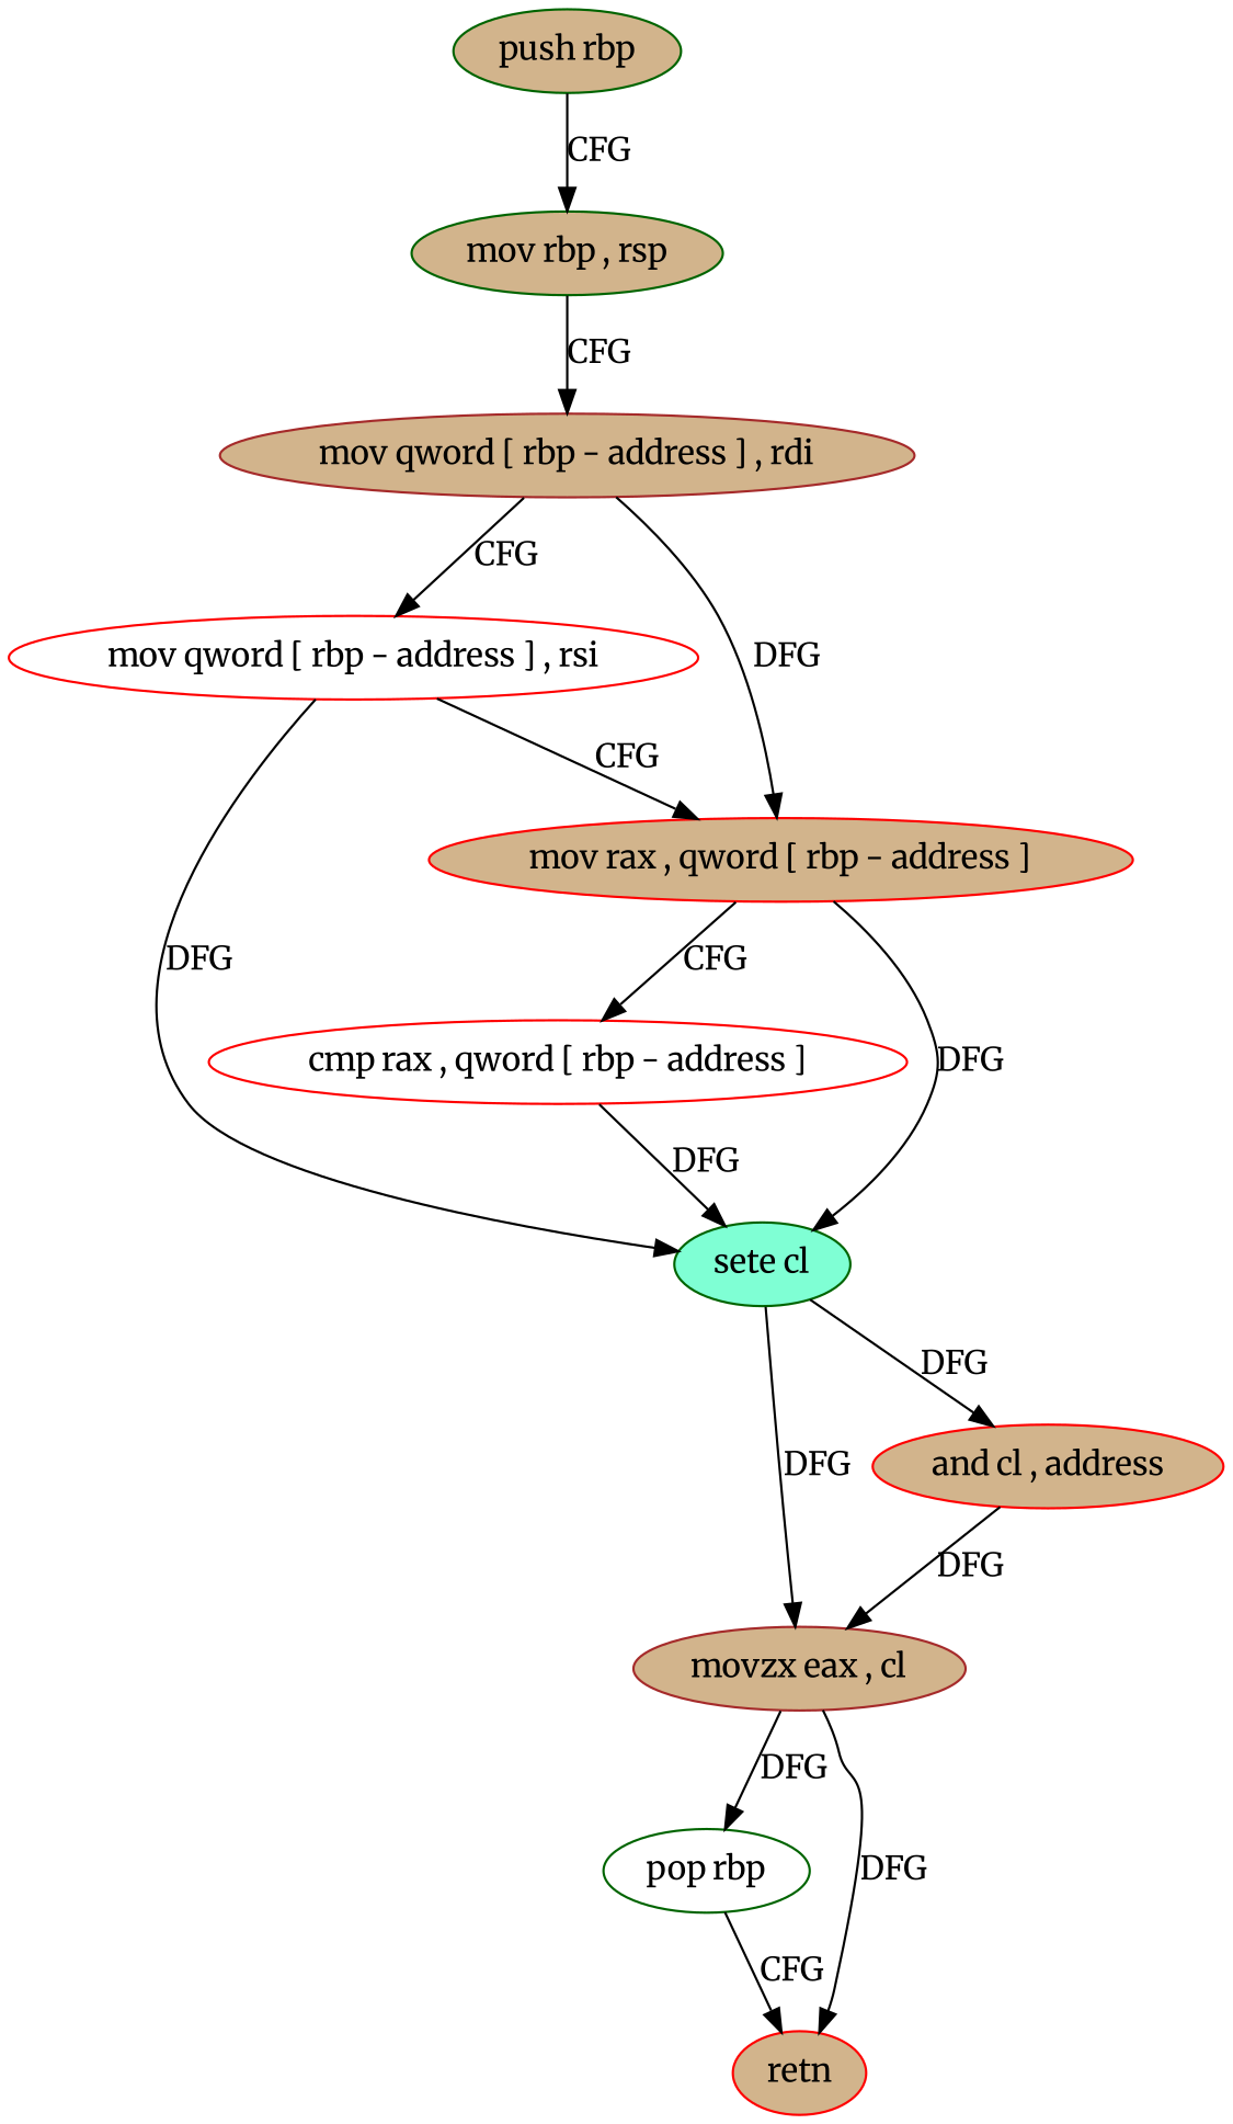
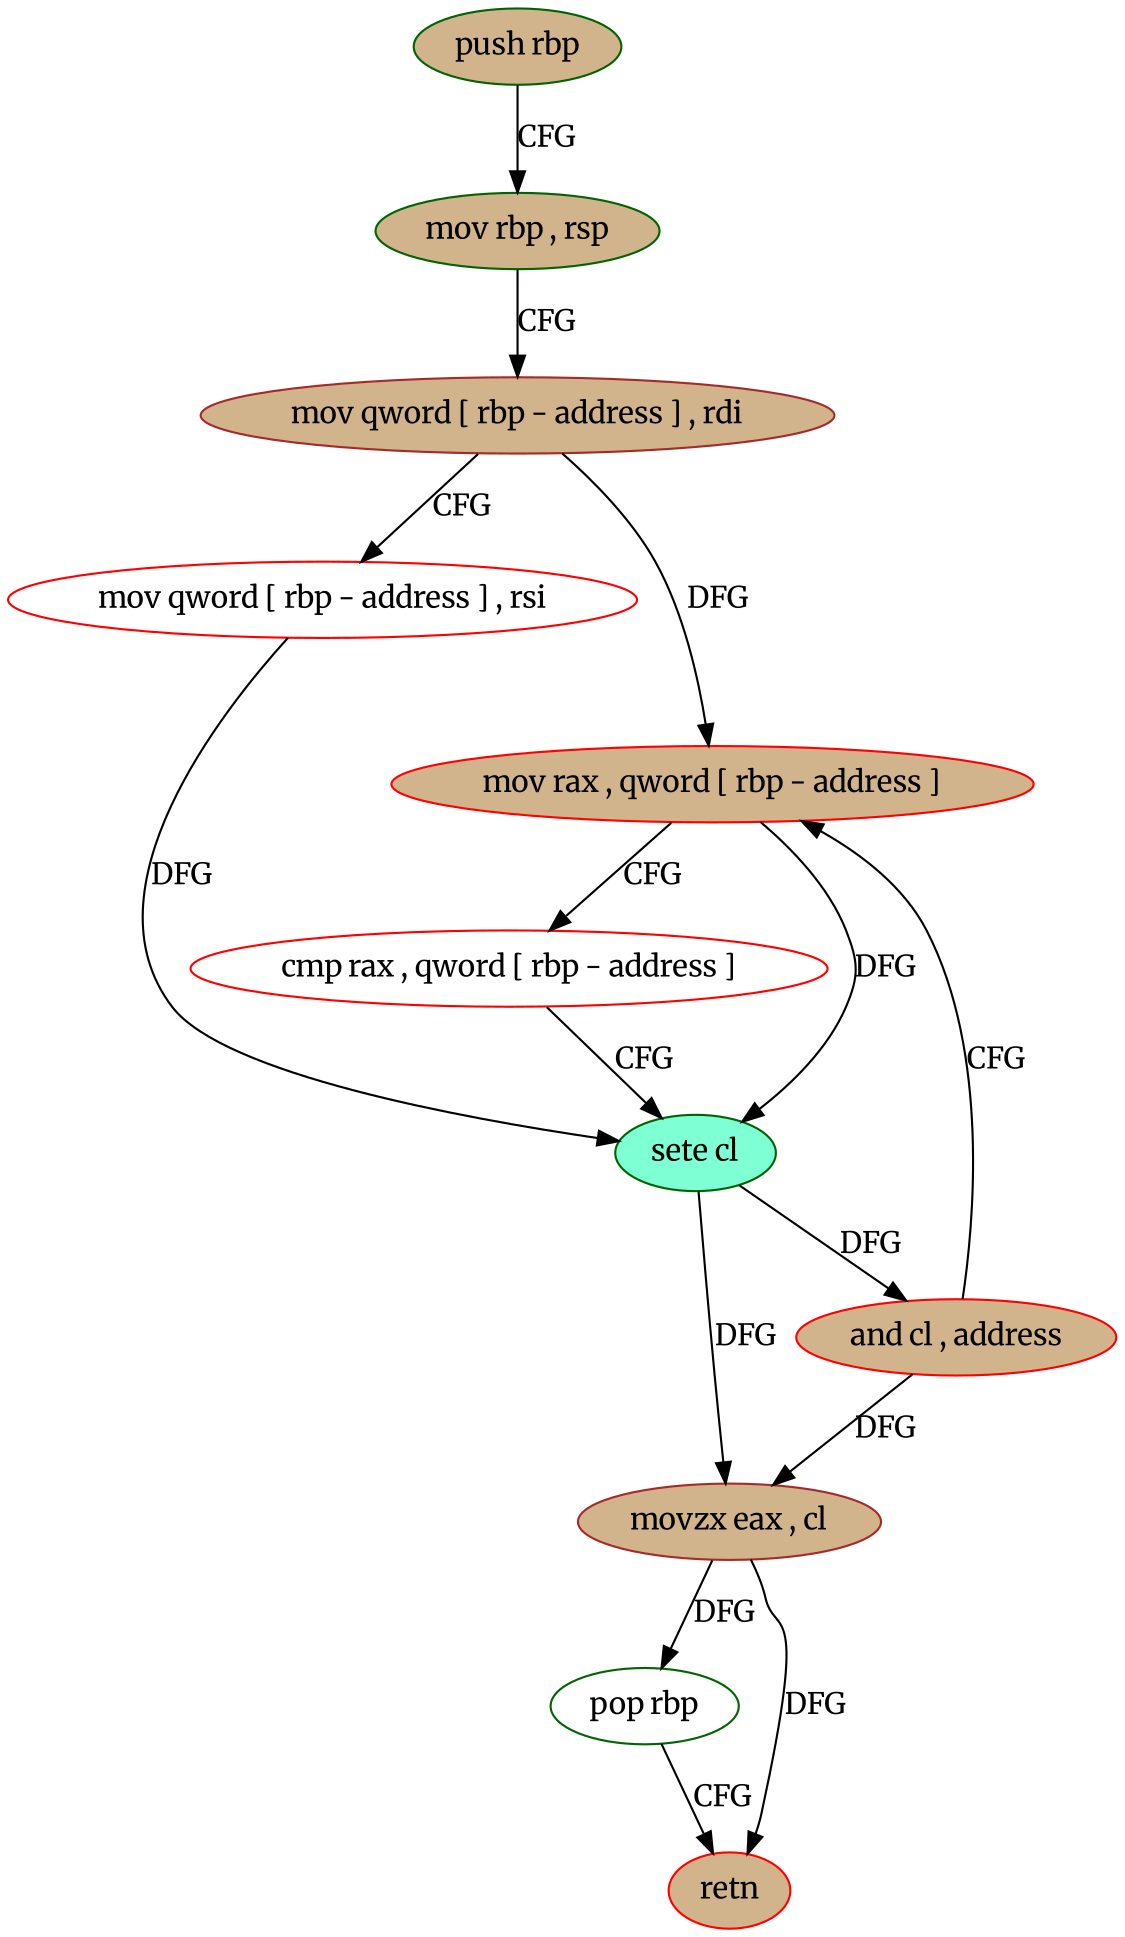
  digraph {
    fontname=Merriweather
    node [color=red fillcolor=tan fontname=Merriweather style=filled]
    edge [fontname=Merriweather]
    n1 [color=darkgreen label="push rbp"]
    n2 [color=darkgreen label="mov rbp , rsp"]
    n3 [color=brown label="mov qword [ rbp - address ] , rdi"]
    n4 [fillcolor=white label="mov qword [ rbp - address ] , rsi"]
    n5 [label="mov rax , qword [ rbp - address ]"]
    n6 [color=darkgreen fillcolor=aquamarine label="sete cl"]
    n7 [fillcolor=white label="cmp rax , qword [ rbp - address ]"]
    n8 [label="and cl , address"]
    n9 [color=brown label="movzx eax , cl"]
    n10 [color=darkgreen fillcolor=white label="pop rbp"]
    n11 [label=retn]
    n1 -> n2 [label=CFG]
    n2 -> n3 [label=CFG]
    n3 -> n4 [label=CFG]
    n3 -> n5 [label=DFG]
-   n4 -> n5 [label=CFG]
+   n8 -> n5 [label=CFG]
    n4 -> n6 [label=DFG]
    n5 -> n6 [label=DFG]
    n5 -> n7 [label=CFG]
    n6 -> n8 [label=DFG]
    n6 -> n9 [label=DFG]
-   n7 -> n6 [label=DFG]
+   n7 -> n6 [label=CFG]
    n8 -> n9 [label=DFG]
    n9 -> n10 [label=DFG]
    n9 -> n11 [label=DFG]
    n10 -> n11 [label=CFG]
  }
